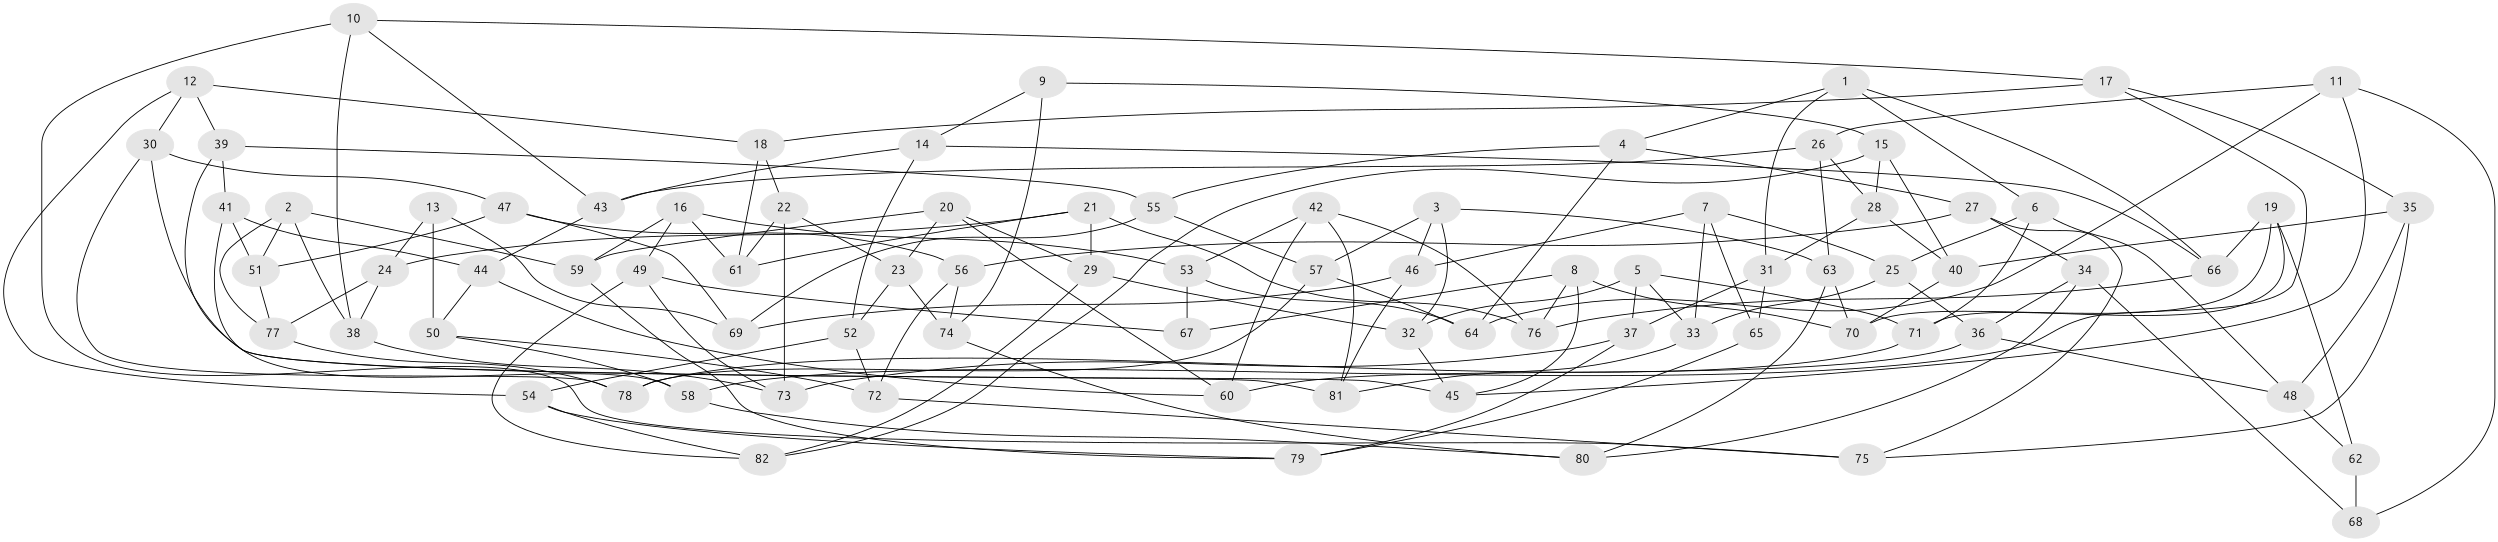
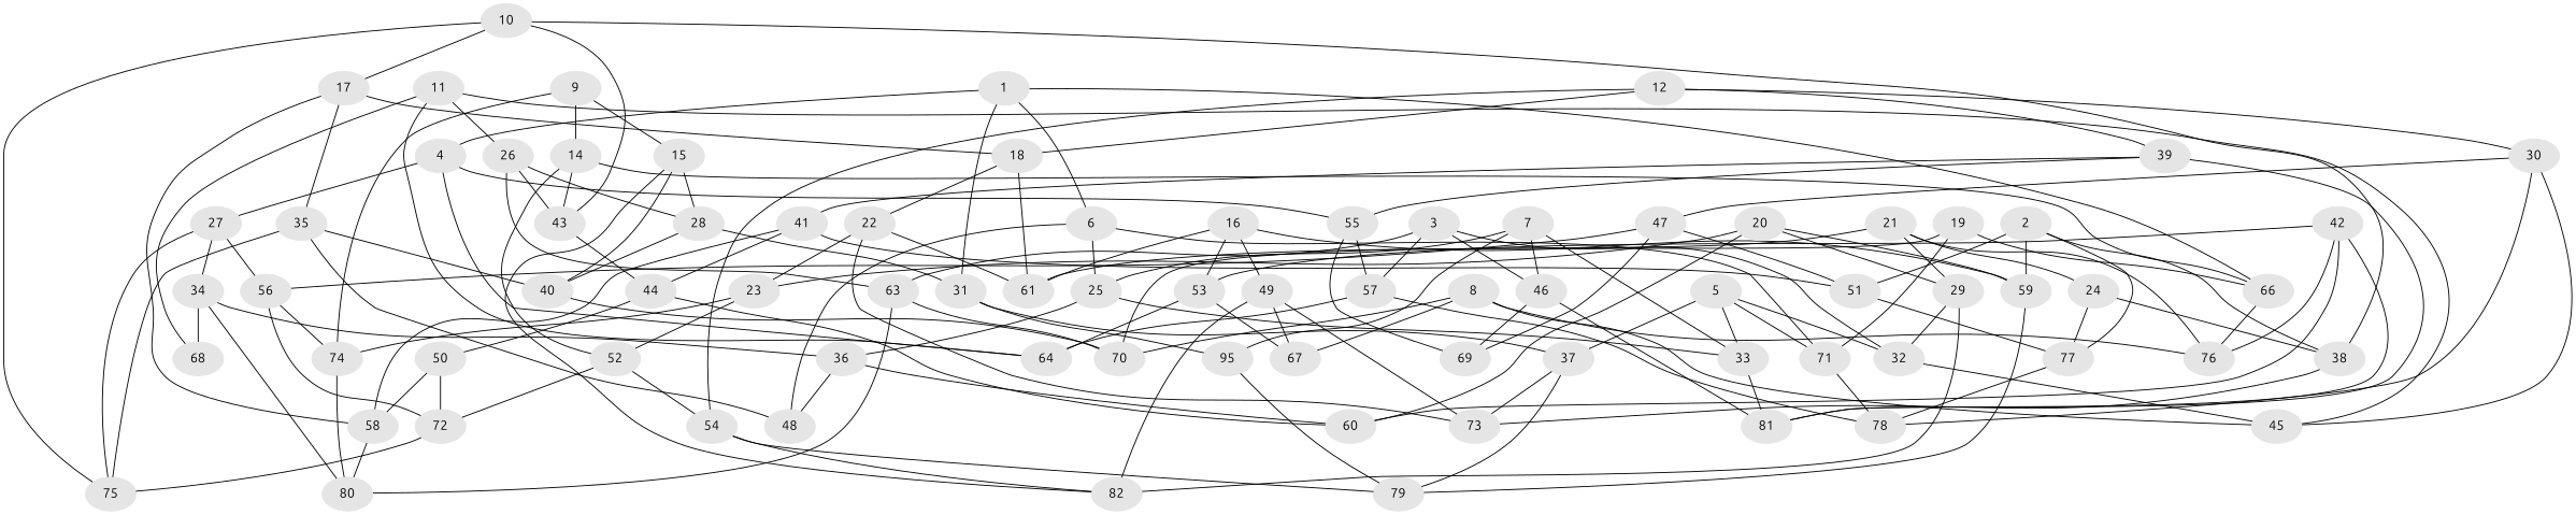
  graph {
    fontname=Ubuntu
    node [color=gray90 fontname=Ubuntu style=filled]
    edge [fontname=Ubuntu]
    1
    4
    6
    31
    66
    27
    55
    64
    71
    25
    48
    37
-   65
+   65 [label=95]
    76
    2
    38
    51
    59
    77
    73
    79
    78
    3
    32
    46
    57
    63
    45
    69
    81
    70
    80
    75
    34
    56
    5
    33
    36
-   62
    7
    8
    67
    9
    14
    15
    74
-   13
    24
    50
    43
    52
    28
    40
    82
    10
    17
    18
    35
    58
    44
    11
    26
    68
    12
    30
    39
    54
    61
    22
    47
    41
    72
    16
    49
    53
    23
    19
    20
    29
    60
    21
    42
    1 -- 4
    1 -- 6
    1 -- 31
    1 -- 66
    4 -- 27
    4 -- 55
    4 -- 64
    6 -- 71
    6 -- 25
    6 -- 48
    31 -- 37
    31 -- 65
    66 -- 76
    27 -- 75
    27 -- 34
    27 -- 56
    55 -- 57
    55 -- 69
    71 -- 78
    25 -- 33
    25 -- 36
-   48 -- 62
    37 -- 73
    37 -- 79
    65 -- 79
    2 -- 38
    2 -- 51
    2 -- 59
    2 -- 77
    38 -- 73
    51 -- 77
    59 -- 79
    77 -- 78
    3 -- 32
    3 -- 46
    3 -- 57
    3 -- 63
    32 -- 45
    46 -- 69
    46 -- 81
    57 -- 64
    57 -- 78
    63 -- 70
    63 -- 80
    34 -- 80
    34 -- 36
    34 -- 68
    56 -- 74
    56 -- 72
    5 -- 71
    5 -- 37
    5 -- 32
    5 -- 33
    33 -- 81
    36 -- 48
    36 -- 60
-   62 -- 68
    7 -- 25
    7 -- 65
    7 -- 46
    7 -- 33
    8 -- 76
    8 -- 45
    8 -- 70
    8 -- 67
    9 -- 14
    9 -- 15
    9 -- 74
    14 -- 66
    14 -- 43
    14 -- 52
    15 -- 28
    15 -- 40
    15 -- 82
    74 -- 80
-   13 -- 69
-   13 -- 24
-   13 -- 50
    24 -- 38
    24 -- 77
    50 -- 58
    50 -- 72
    43 -- 44
    52 -- 54
    52 -- 72
    28 -- 31
    28 -- 40
    40 -- 70
    10 -- 38
    10 -- 75
    10 -- 43
    10 -- 17
    17 -- 18
    17 -- 35
    17 -- 58
    18 -- 61
    18 -- 22
    35 -- 48
    35 -- 75
    35 -- 40
    58 -- 80
    44 -- 50
    44 -- 60
    11 -- 64
    11 -- 45
    11 -- 26
    11 -- 68
    26 -- 63
    26 -- 43
    26 -- 28
    12 -- 18
    12 -- 30
    12 -- 39
    12 -- 54
    30 -- 78
    30 -- 45
    30 -- 47
    39 -- 55
    39 -- 81
    39 -- 41
    54 -- 79
    54 -- 82
    22 -- 73
    22 -- 61
    22 -- 23
    47 -- 51
    47 -- 69
    47 -- 56
    41 -- 51
    41 -- 58
    41 -- 44
    72 -- 75
    16 -- 59
    16 -- 61
    16 -- 49
    16 -- 53
    49 -- 73
    49 -- 67
    49 -- 82
    53 -- 64
    53 -- 67
    23 -- 74
    23 -- 52
    19 -- 66
    19 -- 71
    19 -- 70
-   19 -- 62
    20 -- 59
    20 -- 23
    20 -- 29
    20 -- 60
    29 -- 32
    29 -- 82
    21 -- 76
    21 -- 24
    21 -- 61
    21 -- 29
    42 -- 76
    42 -- 81
    42 -- 53
    42 -- 60
  }
